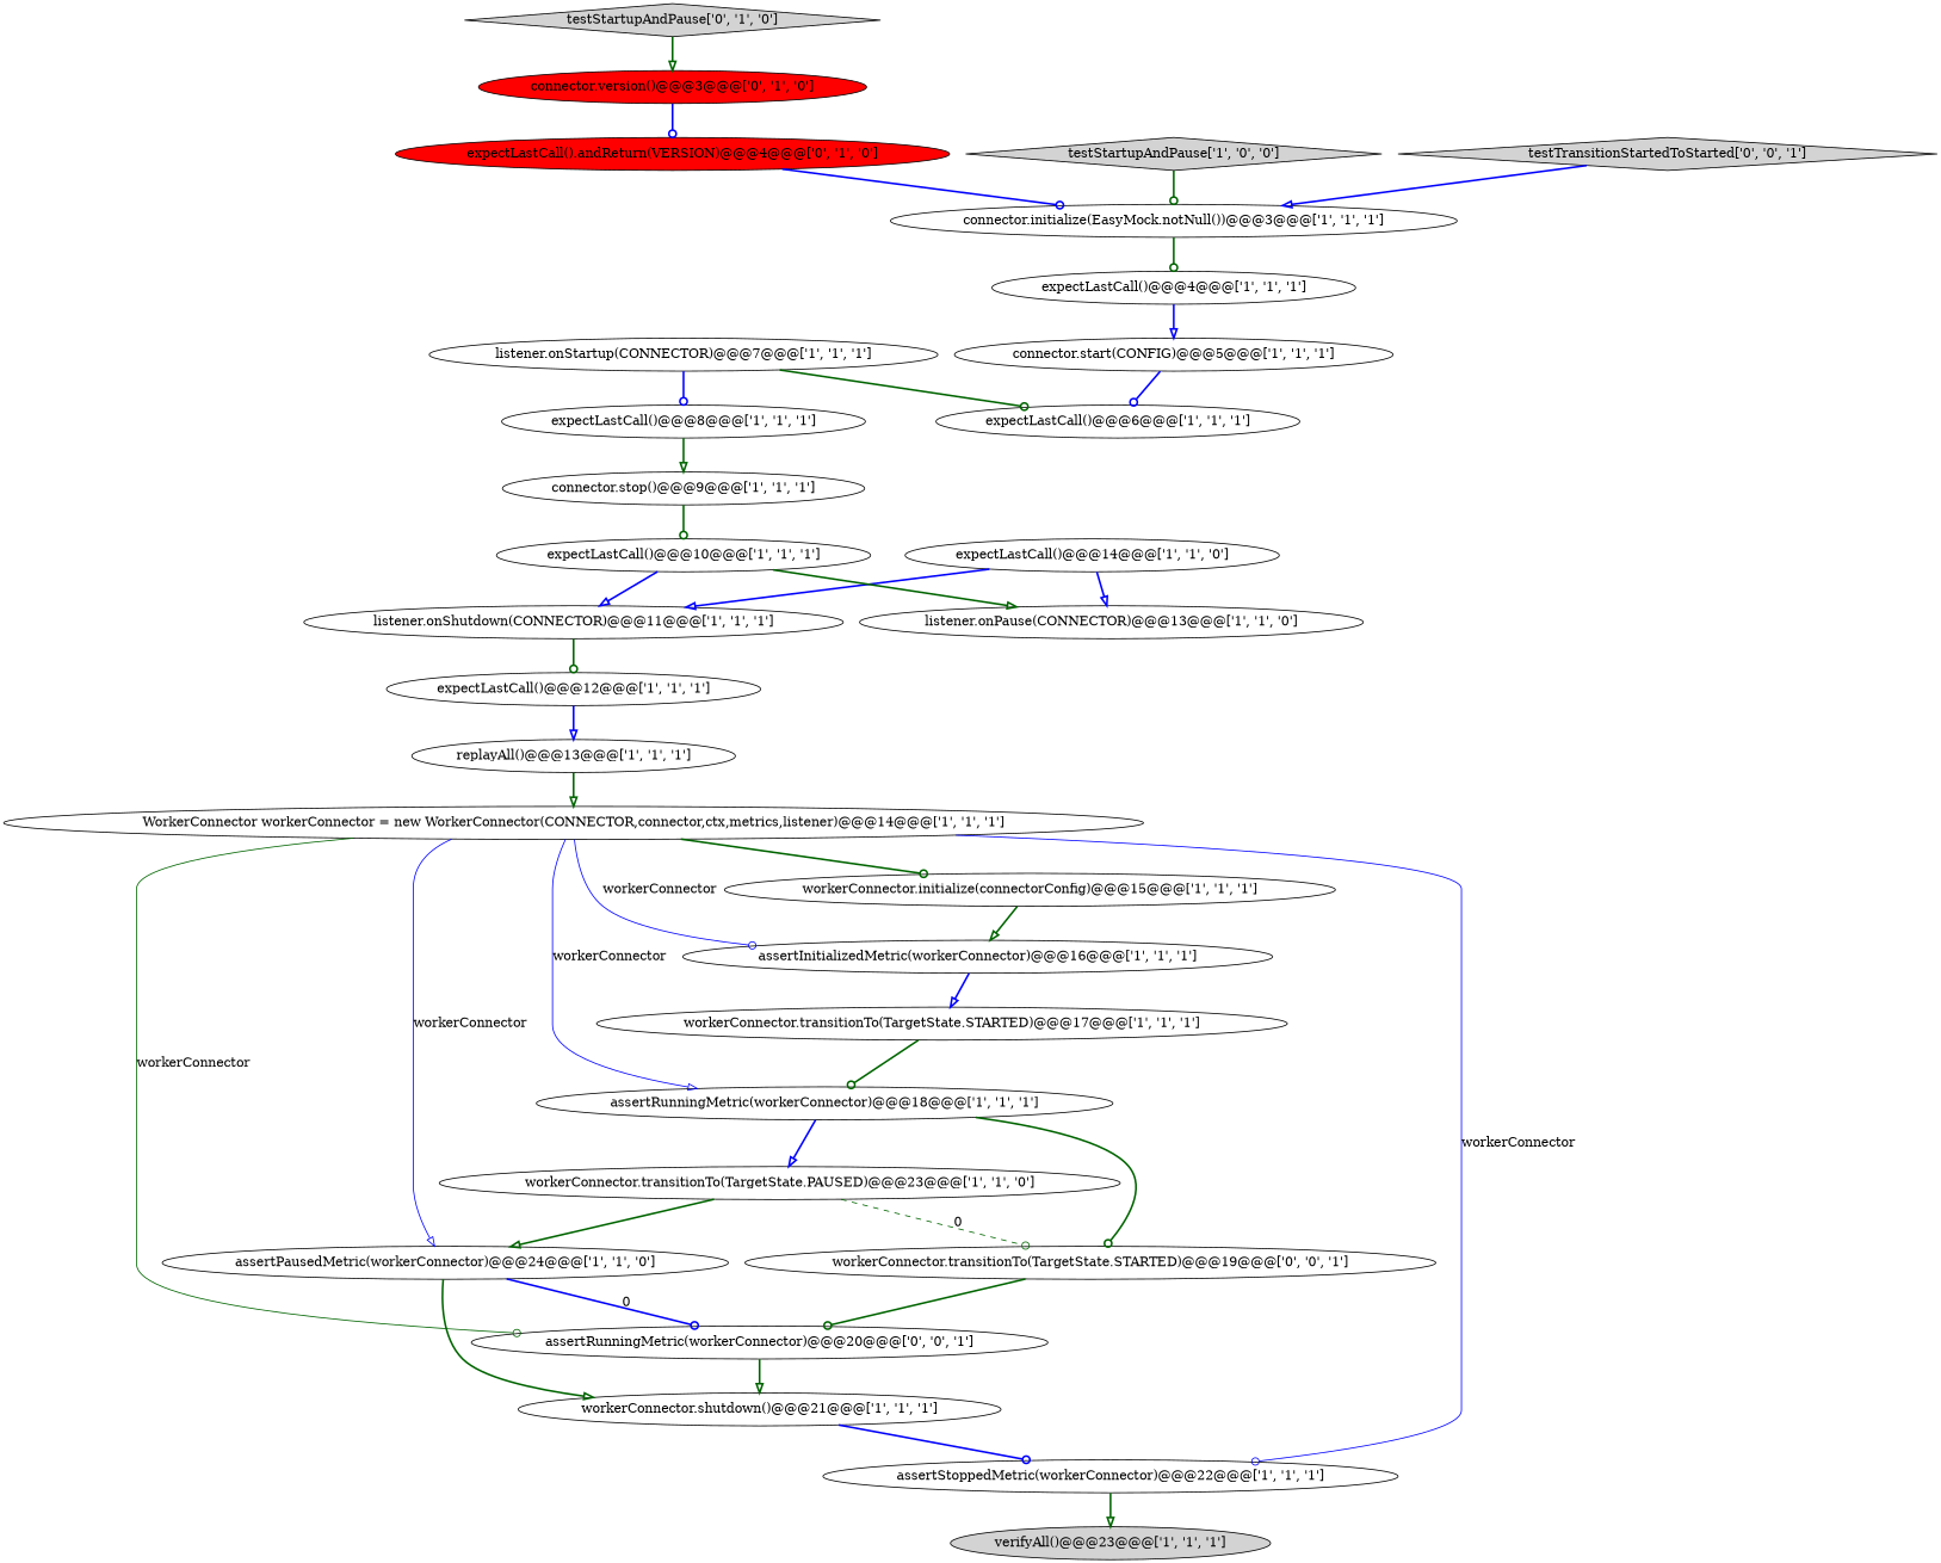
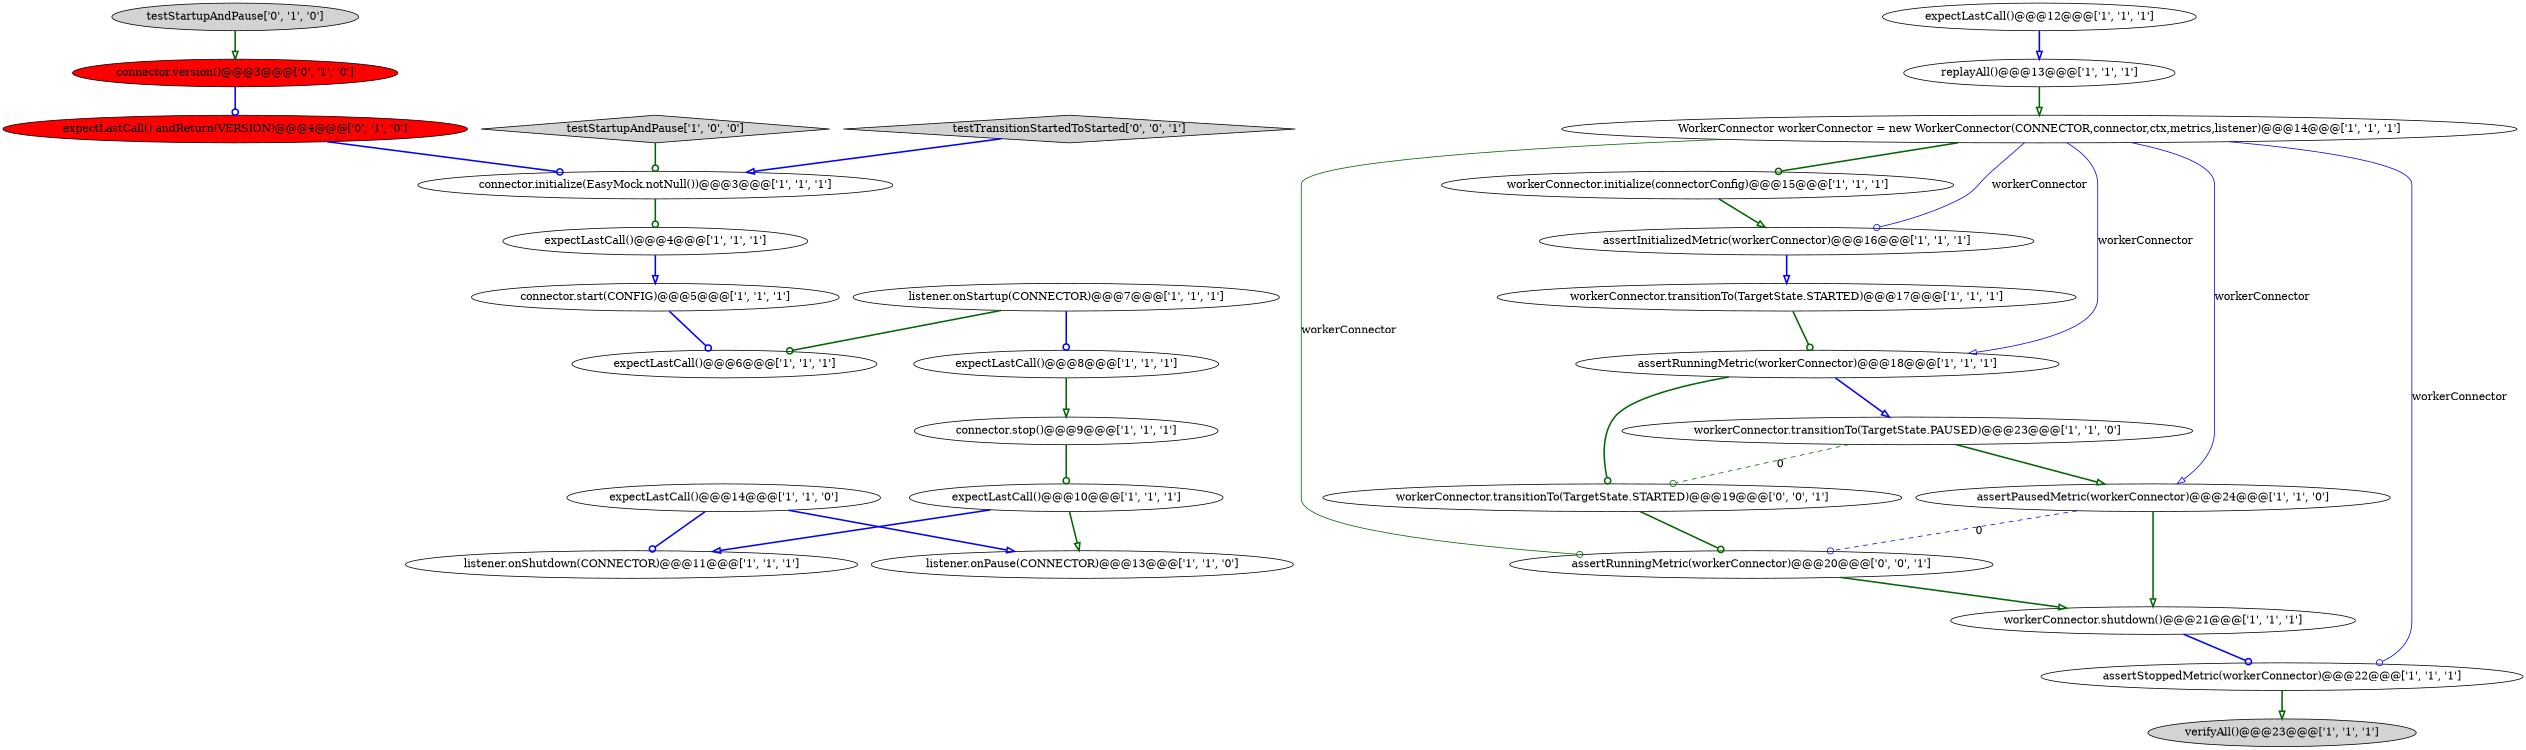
  digraph {
    node [fillcolor=white shape=ellipse style=filled]
    edge [arrowhead=odot color=darkgreen style=bold]
    n1 [label="expectLastCall()@@@6@@@['1', '1', '1']"]
    n2 [label="listener.onStartup(CONNECTOR)@@@7@@@['1', '1', '1']"]
    n3 [label="expectLastCall()@@@8@@@['1', '1', '1']"]
    n4 [label="expectLastCall()@@@14@@@['1', '1', '0']"]
    n5 [label="listener.onShutdown(CONNECTOR)@@@11@@@['1', '1', '1']"]
    n6 [label="listener.onPause(CONNECTOR)@@@13@@@['1', '1', '0']"]
    n7 [label="expectLastCall()@@@12@@@['1', '1', '1']"]
    n8 [label="workerConnector.transitionTo(TargetState.STARTED)@@@19@@@['0', '0', '1']"]
    n9 [label="assertRunningMetric(workerConnector)@@@20@@@['0', '0', '1']"]
    n10 [label="workerConnector.shutdown()@@@21@@@['1', '1', '1']"]
    n11 [fillcolor=lightgray label="verifyAll()@@@23@@@['1', '1', '1']"]
    n12 [label="WorkerConnector workerConnector = new WorkerConnector(CONNECTOR,connector,ctx,metrics,listener)@@@14@@@['1', '1', '1']"]
    n13 [label="assertRunningMetric(workerConnector)@@@18@@@['1', '1', '1']"]
    n14 [label="assertInitializedMetric(workerConnector)@@@16@@@['1', '1', '1']"]
    n15 [label="assertStoppedMetric(workerConnector)@@@22@@@['1', '1', '1']"]
    n16 [label="assertPausedMetric(workerConnector)@@@24@@@['1', '1', '0']"]
    n17 [label="workerConnector.initialize(connectorConfig)@@@15@@@['1', '1', '1']"]
    n18 [label="workerConnector.transitionTo(TargetState.PAUSED)@@@23@@@['1', '1', '0']"]
    n19 [label="workerConnector.transitionTo(TargetState.STARTED)@@@17@@@['1', '1', '1']"]
    n20 [label="replayAll()@@@13@@@['1', '1', '1']"]
    n21 [label="expectLastCall()@@@10@@@['1', '1', '1']"]
    n22 [label="connector.stop()@@@9@@@['1', '1', '1']"]
    n23 [label="connector.initialize(EasyMock.notNull())@@@3@@@['1', '1', '1']"]
    n24 [label="expectLastCall()@@@4@@@['1', '1', '1']"]
    n25 [label="connector.start(CONFIG)@@@5@@@['1', '1', '1']"]
    n26 [fillcolor=red label="connector.version()@@@3@@@['0', '1', '0']"]
    n27 [fillcolor=red label="expectLastCall().andReturn(VERSION)@@@4@@@['0', '1', '0']"]
    n28 [fillcolor=lightgray label="testStartupAndPause['1', '0', '0']" shape=diamond]
    n29 [fillcolor=lightgray label="testTransitionStartedToStarted['0', '0', '1']" shape=diamond]
-   n30 [fillcolor=lightgray label="testStartupAndPause['0', '1', '0']" shape=diamond]
+   n30 [fillcolor=lightgray label="testStartupAndPause['0', '1', '0']"]
    n2 -> n1
    n2 -> n3 [color=blue]
    n3 -> n22 [arrowhead=onormal]
-   n4 -> n5 [arrowhead=onormal color=blue]
+   n4 -> n5 [color=blue]
    n4 -> n6 [arrowhead=onormal color=blue]
-   n5 -> n7
    n7 -> n20 [arrowhead=onormal color=blue]
    n8 -> n9
    n9 -> n10 [arrowhead=onormal]
    n10 -> n15 [color=blue]
    n12 -> n9 [label=workerConnector style=solid]
    n12 -> n13 [arrowhead=onormal color=blue label=workerConnector style=solid]
    n12 -> n14 [color=blue label=workerConnector style=solid]
    n12 -> n15 [color=blue label=workerConnector style=solid]
    n12 -> n16 [arrowhead=onormal color=blue label=workerConnector style=solid]
    n12 -> n17
    n13 -> n8
    n13 -> n18 [arrowhead=onormal color=blue]
    n14 -> n19 [arrowhead=onormal color=blue]
    n15 -> n11 [arrowhead=onormal]
-   n16 -> n9 [color=blue label=0]
+   n16 -> n9 [color=blue label=0 style=dashed]
    n16 -> n10 [arrowhead=onormal]
    n17 -> n14 [arrowhead=onormal]
    n18 -> n8 [label=0 style=dashed]
    n18 -> n16 [arrowhead=onormal]
    n19 -> n13
    n20 -> n12 [arrowhead=onormal]
    n21 -> n5 [arrowhead=onormal color=blue]
    n21 -> n6 [arrowhead=onormal]
    n22 -> n21
    n23 -> n24
    n24 -> n25 [arrowhead=onormal color=blue]
    n25 -> n1 [color=blue]
    n26 -> n27 [color=blue]
    n27 -> n23 [color=blue]
    n28 -> n23
    n29 -> n23 [arrowhead=onormal color=blue]
    n30 -> n26 [arrowhead=onormal]
  }
